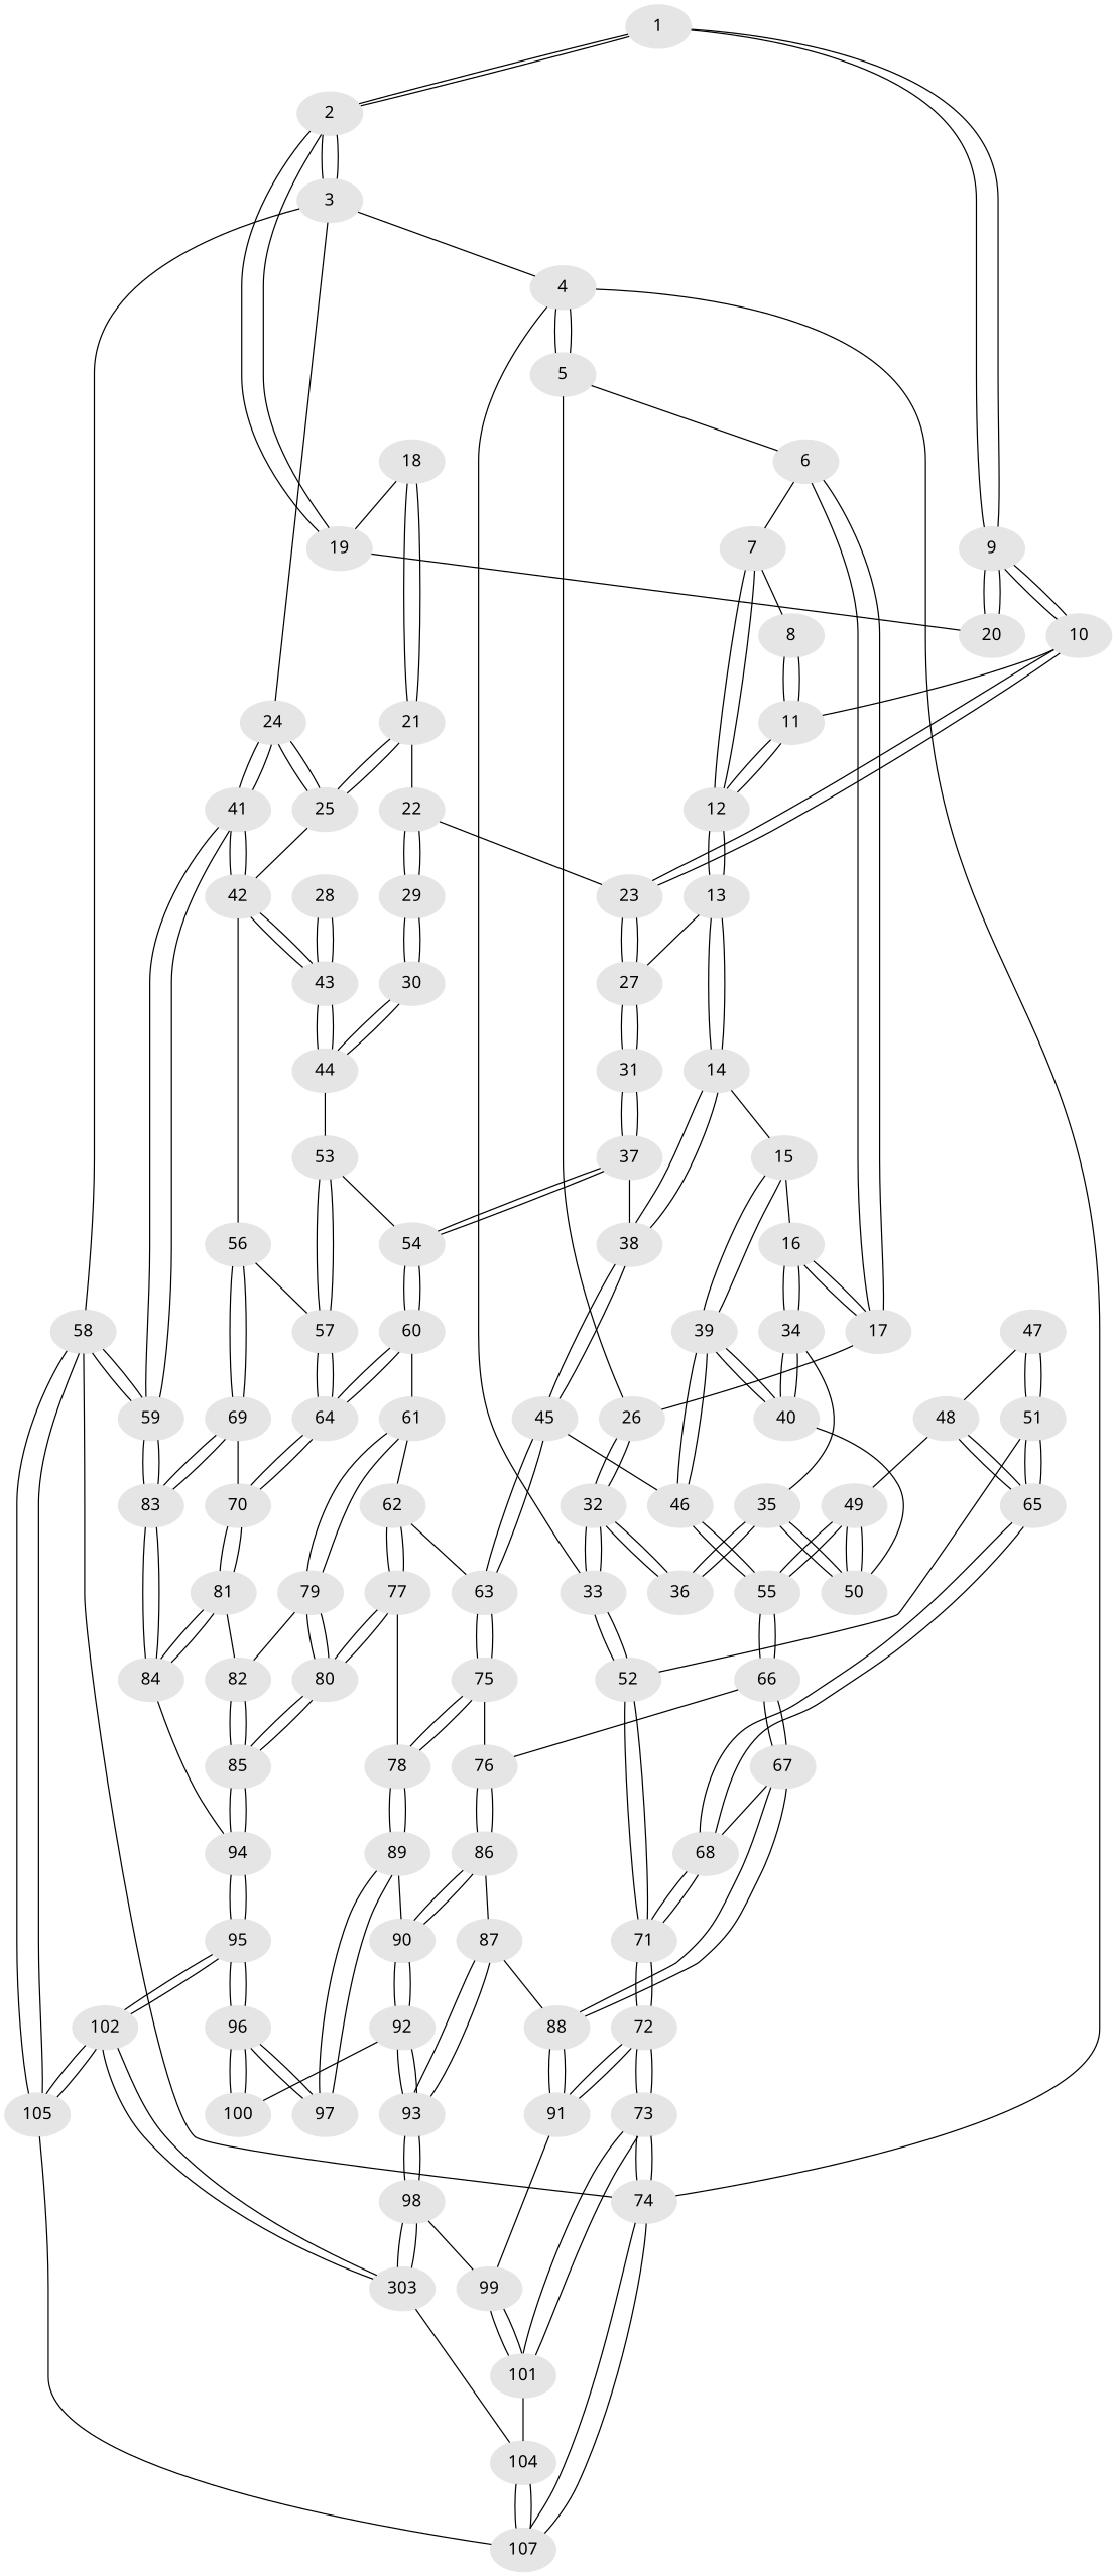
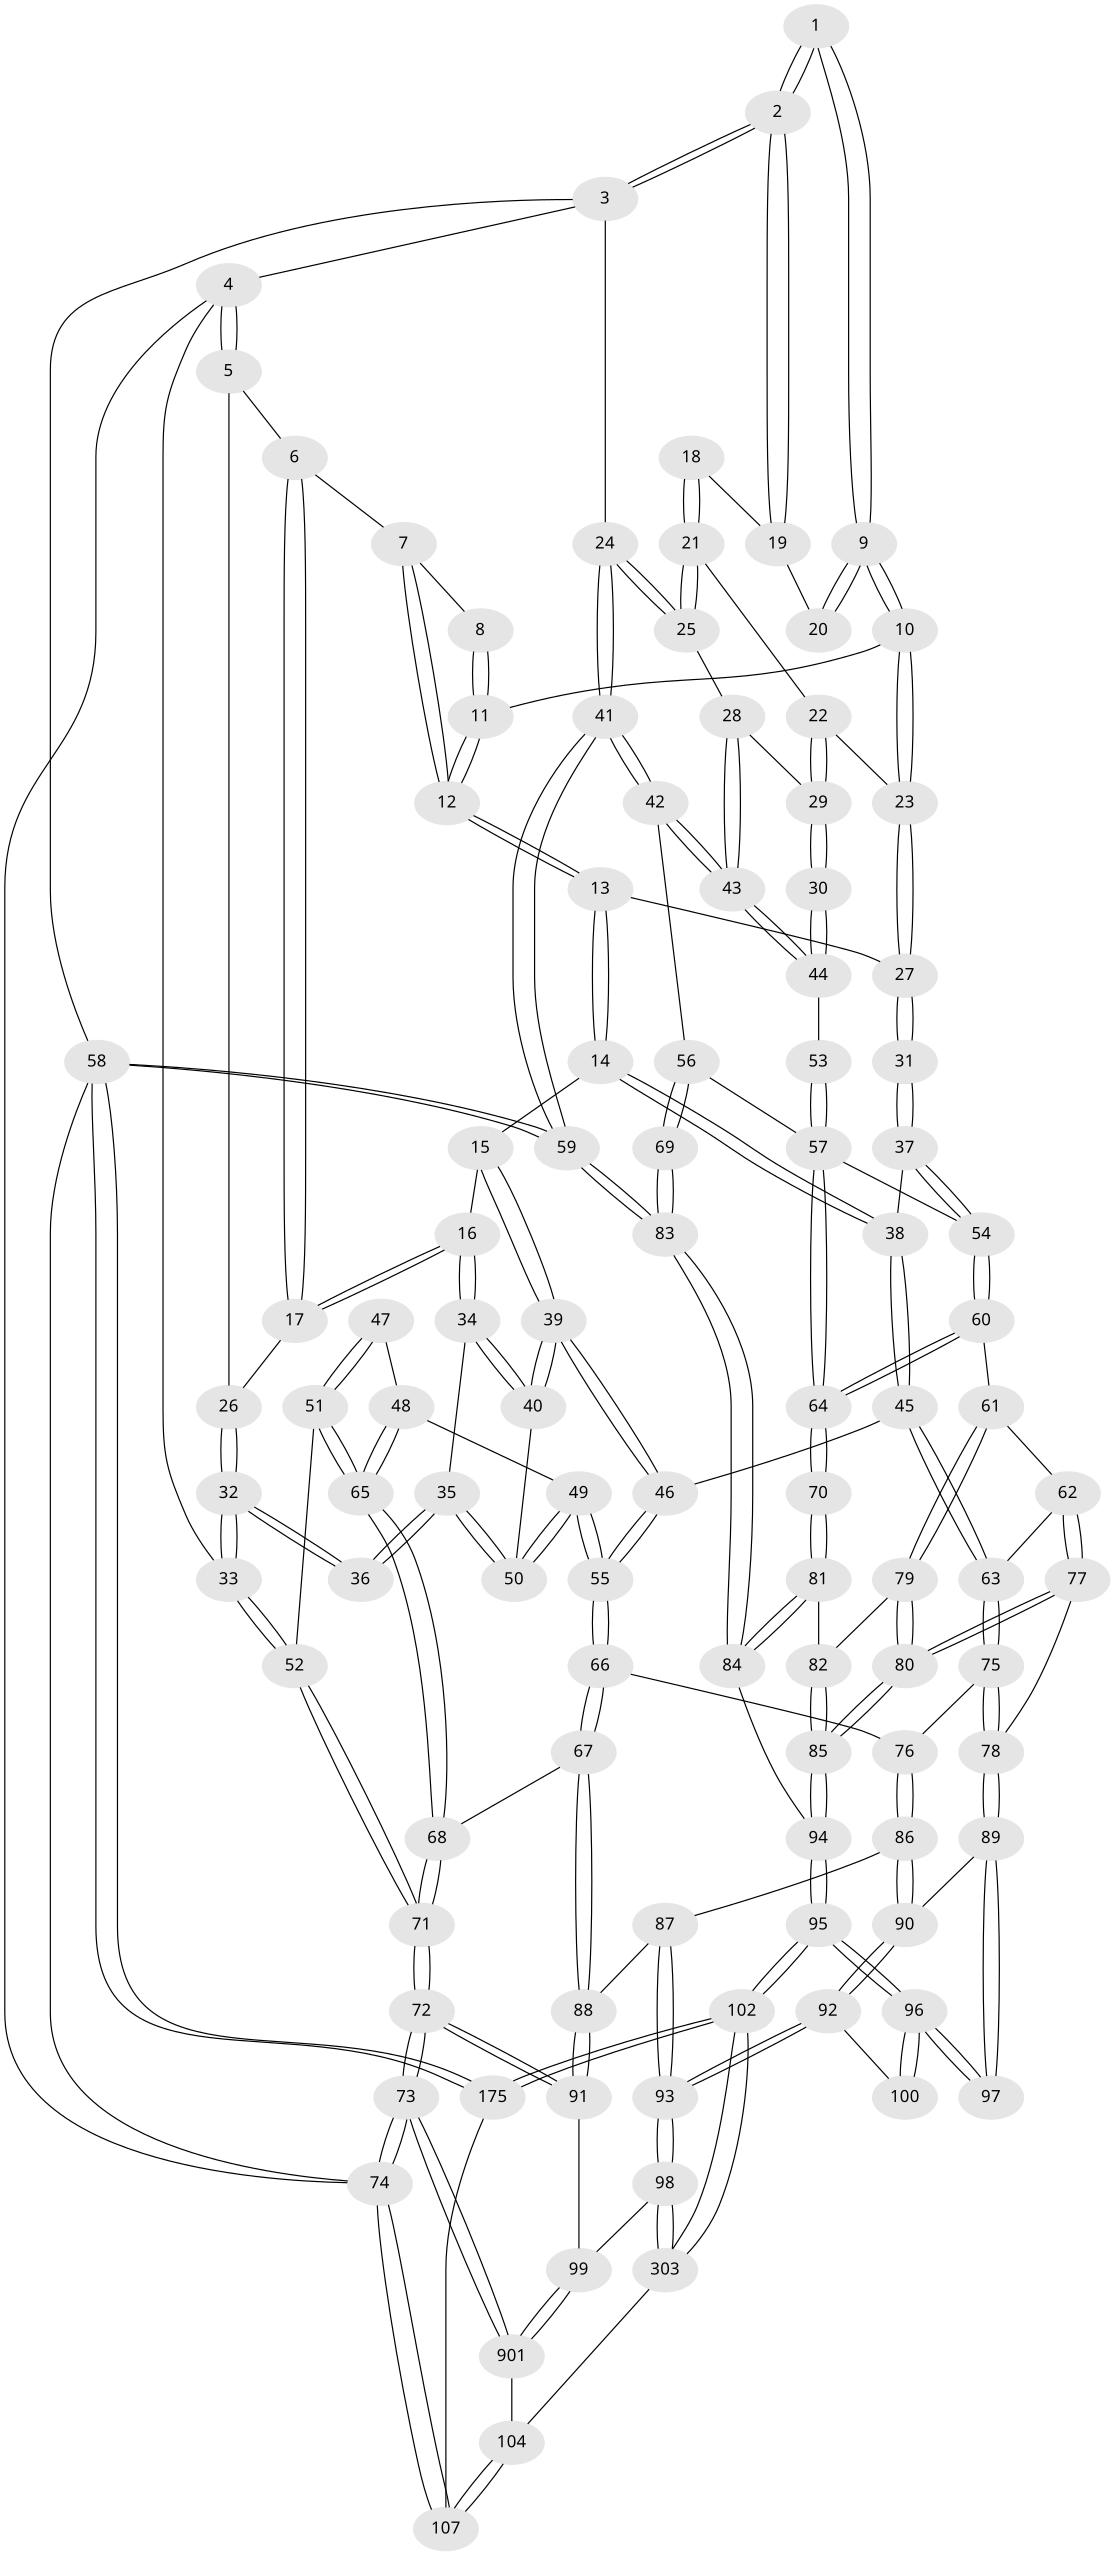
  graph {
    fontname="Noto Sans"
    node [color=gray90 fontname="Noto Sans" style=filled]
    edge [fontname="Noto Sans"]
    1
    2
    9
    3
    19
    10
    20
    4
    24
    58
    5
    33
    74
    25
    41
    59
-   105
+   105 [label=175]
    6
    26
    52
    n21 [label=107]
    7
    17
    32
    8
    12
    11
    13
    23
    27
    14
    15
    38
    31
    16
    39
    45
    34
    40
    46
    35
    18
    21
    22
    29
    28
    30
    42
    43
    36
    37
    44
    53
    54
    71
    50
    60
    63
    55
    56
    83
    57
    69
    75
    66
    47
    48
    51
    49
    65
    68
    72
    64
    61
    67
    76
    70
    84
    62
    79
    77
    80
    82
    78
    81
    88
    86
    91
    73
-   101
+   101 [label=901]
    99
    104
    89
    87
    90
    85
    97
    94
    95
    93
    92
    98
    100
    n104 [label=303]
    96
    102
    1 -- 2
    1 -- 2
    1 -- 9
    1 -- 9
    2 -- 3
    2 -- 3
    2 -- 19
    2 -- 19
    9 -- 10
    9 -- 10
    9 -- 20
    9 -- 20
    3 -- 4
    3 -- 24
    3 -- 58
    19 -- 20
    10 -- 11
    10 -- 23
    10 -- 23
    4 -- 5
    4 -- 5
    4 -- 33
    4 -- 74
    24 -- 25
    24 -- 25
    24 -- 41
    24 -- 41
    58 -- 74
    58 -- 59
    58 -- 59
    58 -- 105
    58 -- 105
    5 -- 6
    5 -- 26
    33 -- 52
    33 -- 52
    74 -- n21
    74 -- n21
-   25 -- 42
+   25 -- 28
    41 -- 59
    41 -- 59
    41 -- 42
    41 -- 42
    59 -- 83
    59 -- 83
    105 -- n21
    6 -- 7
    6 -- 17
    6 -- 17
    26 -- 32
    26 -- 32
    52 -- 71
    52 -- 71
    7 -- 8
    7 -- 12
    7 -- 12
    17 -- 26
    32 -- 33
    32 -- 33
    32 -- 36
    32 -- 36
    8 -- 11
    8 -- 11
    12 -- 13
    12 -- 13
    11 -- 12
    11 -- 12
    13 -- 27
    13 -- 14
    13 -- 14
    23 -- 27
    23 -- 27
    27 -- 31
    27 -- 31
    14 -- 15
    14 -- 38
    14 -- 38
    15 -- 16
    15 -- 39
    15 -- 39
    38 -- 45
    38 -- 45
    31 -- 37
    31 -- 37
    16 -- 17
    16 -- 17
    16 -- 34
    16 -- 34
    39 -- 40
    39 -- 40
    39 -- 46
    39 -- 46
    45 -- 46
    45 -- 63
    45 -- 63
    34 -- 40
    34 -- 40
    34 -- 35
    40 -- 50
    46 -- 55
    46 -- 55
    35 -- 36
    35 -- 36
    35 -- 50
    35 -- 50
    18 -- 19
    18 -- 21
    18 -- 21
    21 -- 25
    21 -- 25
    21 -- 22
    22 -- 23
    22 -- 29
    22 -- 29
    29 -- 30
    29 -- 30
+   28 -- 29
    28 -- 43
    28 -- 43
    30 -- 44
    30 -- 44
    42 -- 43
    42 -- 43
    42 -- 56
    43 -- 44
    43 -- 44
    37 -- 38
    37 -- 54
    37 -- 54
    44 -- 53
-   53 -- 54
+   57 -- 54
    53 -- 57
    53 -- 57
    54 -- 60
    54 -- 60
    71 -- 72
    71 -- 72
    60 -- 64
    60 -- 64
    60 -- 61
    63 -- 75
    63 -- 75
    55 -- 66
    55 -- 66
    56 -- 57
    56 -- 69
    56 -- 69
    83 -- 84
    83 -- 84
    57 -- 64
    57 -- 64
    69 -- 83
    69 -- 83
-   69 -- 70
    75 -- 76
    75 -- 78
    75 -- 78
    66 -- 67
    66 -- 67
    66 -- 76
    47 -- 48
    47 -- 51
    47 -- 51
    48 -- 49
    48 -- 65
    48 -- 65
    51 -- 52
    51 -- 65
    51 -- 65
    49 -- 50
    49 -- 50
    49 -- 55
    49 -- 55
    65 -- 68
    65 -- 68
    68 -- 71
    68 -- 71
    72 -- 91
    72 -- 91
    72 -- 73
    72 -- 73
    64 -- 70
    64 -- 70
    61 -- 62
    61 -- 79
    61 -- 79
    67 -- 68
    67 -- 88
    67 -- 88
    76 -- 86
    76 -- 86
    70 -- 81
    70 -- 81
    84 -- 94
    62 -- 63
    62 -- 77
    62 -- 77
    79 -- 80
    79 -- 80
    79 -- 82
    77 -- 80
    77 -- 80
    77 -- 78
    80 -- 85
    80 -- 85
    82 -- 85
    82 -- 85
    78 -- 89
    78 -- 89
    81 -- 84
    81 -- 84
    81 -- 82
    88 -- 91
    88 -- 91
    86 -- 87
    86 -- 90
    86 -- 90
    91 -- 99
    73 -- 74
    73 -- 74
    73 -- 101
    73 -- 101
    101 -- 104
    99 -- 101
    99 -- 101
    104 -- n21
    104 -- n21
    89 -- 90
    89 -- 97
    89 -- 97
    87 -- 88
    87 -- 93
    87 -- 93
    90 -- 92
    90 -- 92
    85 -- 94
    85 -- 94
    94 -- 95
    94 -- 95
    95 -- 96
    95 -- 96
    95 -- 102
    95 -- 102
    93 -- 98
    93 -- 98
    92 -- 93
    92 -- 93
    92 -- 100
    98 -- 99
    98 -- n104
    98 -- n104
    n104 -- 104
    96 -- 97
    96 -- 97
    96 -- 100
    96 -- 100
    102 -- 105
    102 -- 105
    102 -- n104
    102 -- n104
  }
